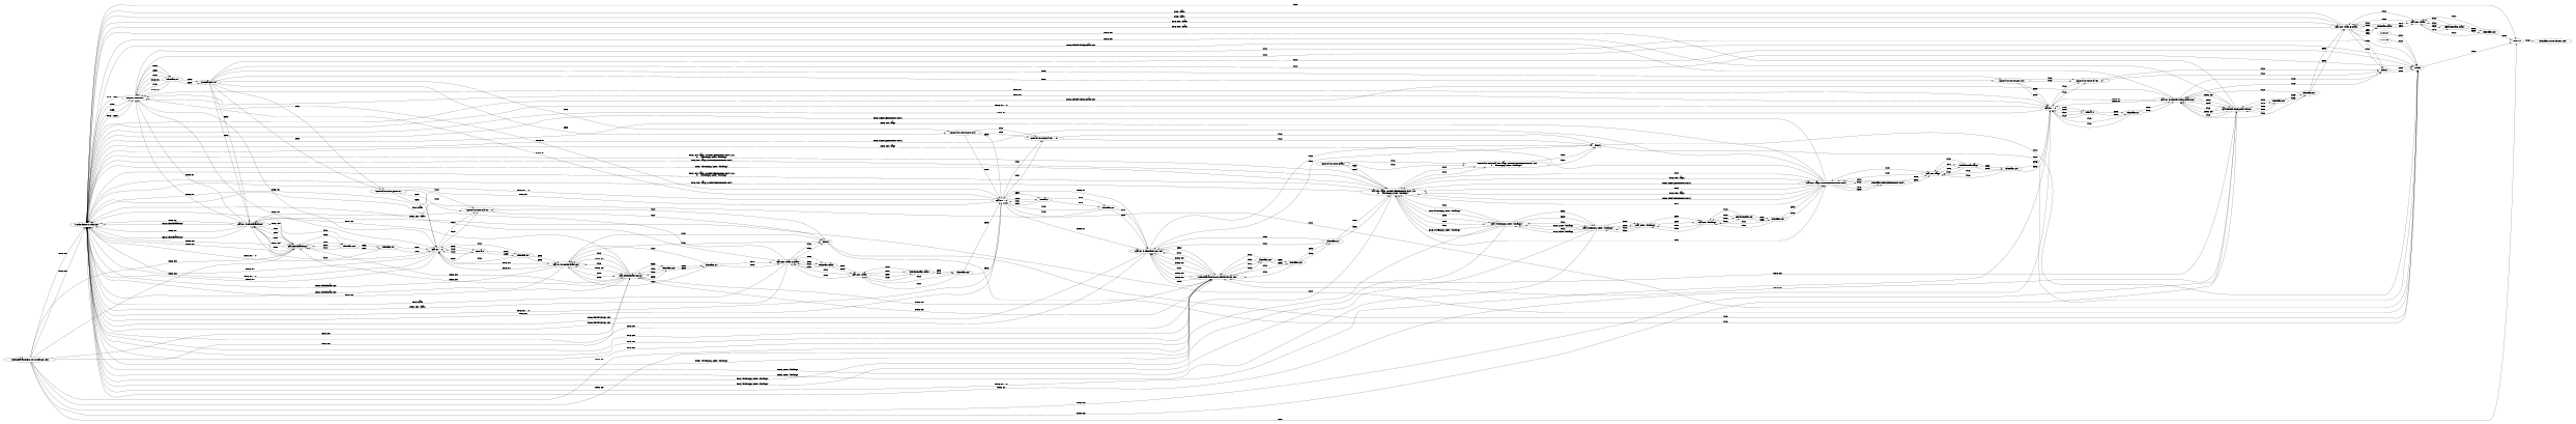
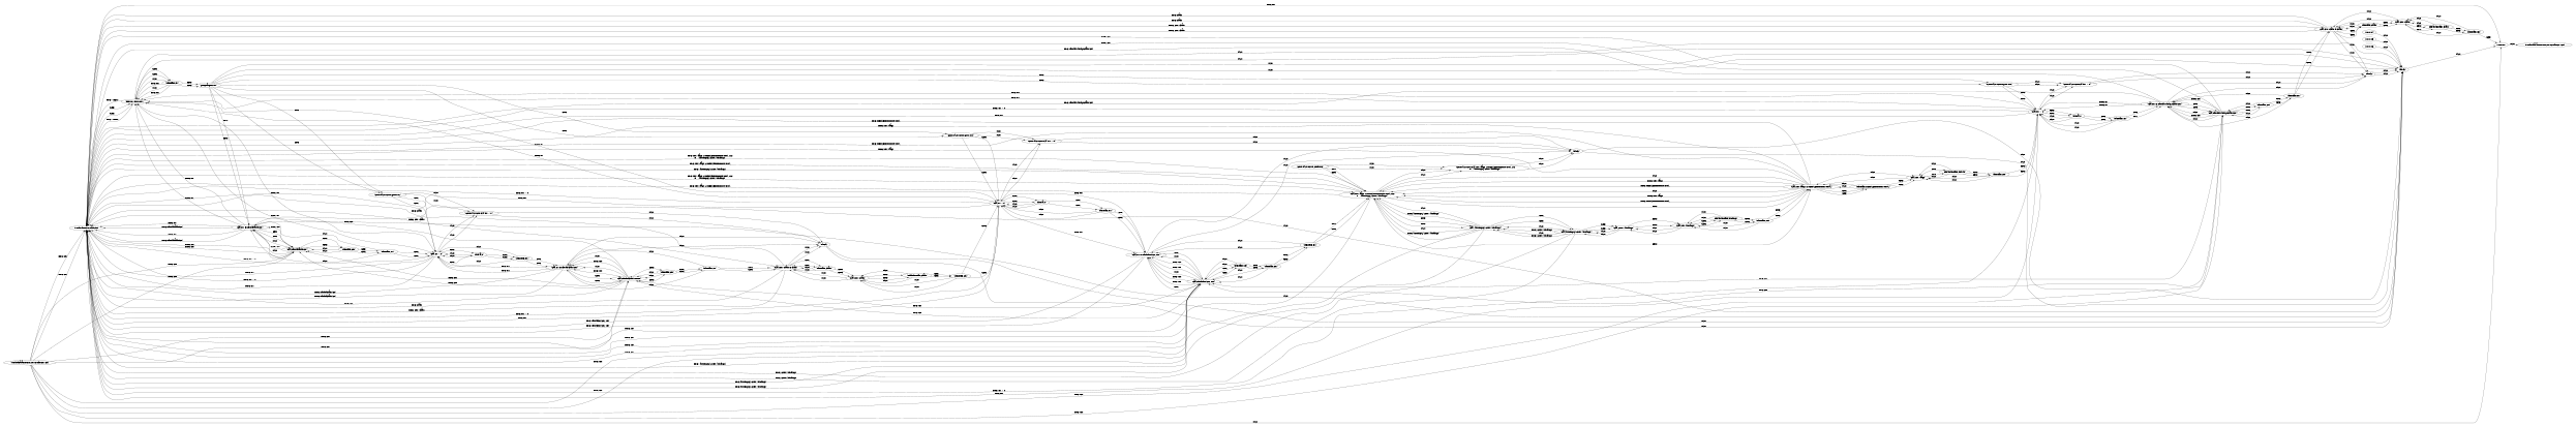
  digraph {
    rankdir=LR
    n1 [label="(MethodReturn,static int)"]
    n2 [label="(Return,return err;)"]
    1000100
    n4 [label="(Block,)"]
    n5 [label="(Identifier,err)"]
-   n6 [label="(Identifier,struct nft_ctx *ctx)"]
+   n6 [label="(MethodParameterOut,struct nft_ctx *ctx)"]
    n7 [label="(MethodParameterIn,struct nft_ctx *ctx)"]
-   n8 [label="(Call,nft_delrule_by_delrule(ctx))"]
-   n9 [label="(MethodParameterOut,nft_delset(ctx, set))"]
+   n8 [label="(Call,nft_delrule_by_chain(ctx))"]
+   n9 [label="(Call,nft_delset(ctx, set))"]
    n10 [label="(Call,nft_delchain(return))"]
    n11 [label="(Call,nft_deltable(ctx))"]
    n12 [label="(Call,err = nft_delrule_by_chain(ctx))"]
    n13 [label="(Identifier,ctx)"]
    n14 [label="(Call,err = nft_delset(ctx, set))"]
    n15 [label="(Identifier,set)"]
-   n16 [label="(Call,err = set_delchain(ctx))"]
+   n16 [label="(Call,err = nft_delchain(ctx))"]
    n17 [label="(Identifier,ctx)"]
    n18 [label="(Call,err = nft_deltable(ctx))"]
    n19 [label="(Identifier,ctx)"]
    n20 [label="(Call,err < 0)"]
    n21 [label="(Block,)"]
    n22 [label="(Literal,0)"]
    n23 [label="(ControlStructure,if (err < 0))"]
    n24 [label="(Identifier,err)"]
    n25 [label="(Call,ctx->chain = chain)"]
    n26 [label="(Identifier,chain)"]
    n27 [label="(Identifier,err)"]
    n28 [label="(ControlStructure,goto out;)"]
    n29 [label="(Block,)"]
-   n30 [label="(FieldIdentifier,flags)"]
+   n30 [label="(FieldIdentifier,delrule)"]
    n31 [label="(Call,set->flags)"]
    n32 [label="(Identifier,set)"]
    n33 [label="(Call,set->flags & NFT_SET_ANONYMOUS)"]
    n34 [label="(Identifier,NFT_SET_ANONYMOUS)"]
    n35 [label="(Call,set->flags & NFT_SET_ANONYMOUS &&\n\t\t    !list_empty(&set->bindings))"]
    n36 [label="(ControlStructure,if (set->flags & NFT_SET_ANONYMOUS &&\n\t\t    !list_empty(&set->bindings)))"]
    n37 [label="(Call,!list_empty(&set->bindings))"]
    n38 [label="(Call,list_empty(&set->bindings))"]
    n39 [label="(Call,&set->bindings)"]
    n40 [label="(Call,set->bindings)"]
-   n41 [label="(FieldIdentifier,int)"]
+   n41 [label="(FieldIdentifier,bindings)"]
    n42 [label="(Identifier,set)"]
-   n43 [label="(ControlStructure,chain;)"]
+   n43 [label="(ControlStructure,continue;)"]
    n44 [label="(Identifier,ctx)"]
    n45 [label="(Identifier,err)"]
    n46 [label="(Call,err < 0)"]
    n47 [label="(Literal,0)"]
    n48 [label="(ControlStructure,if (err < 0))"]
    n49 [label="(Identifier,err)"]
    n50 [label="(ControlStructure,goto out;)"]
    n51 [label="(Block,)"]
    n52 [label="(Identifier,chain)"]
    n53 [label="(Call,ctx->chain = chain)"]
    n54 [label="(Call,ctx->chain)"]
    n55 [label="(FieldIdentifier,chain)"]
    n56 [label="(Identifier,ctx)"]
    n57 [label="(Call,err < 0)"]
    n58 [label="(Literal,0)"]
    n59 [label="(ControlStructure,if (err < 0))"]
    n60 [label="(Identifier,err)"]
    n61 [label="(Identifier,err)"]
    n62 [label="(ControlStructure,goto out;)"]
    n63 [label="(Identifier,err)"]
    n64 [label="(JumpTarget,out:)"]
    n65 [label="(Call,ctx->chain)"]
    n66 [label="(FieldIdentifier,chain)"]
    n67 [label="(Identifier,ctx)"]
    1000104
    1000105
+   1000106
    n1 -> n2 [label="CFG: "]
    n1 -> n2 [label="CFG: "]
-   n1 -> 1000100 [label="AST: "]
+   n1 -> 1000100 [label="DDG: err"]
    n2 -> n1 [label="DDG: <RET>"]
    n2 -> n1 [label="DDG: <RET>"]
    n2 -> n4 [label="AST: "]
    n2 -> n4 [label="AST: "]
    n2 -> n5 [label="CFG: "]
    n2 -> n5 [label="CFG: "]
    1000100 -> n6 [label="AST: "]
    n4 -> 1000100 [label="AST: "]
    n5 -> n2 [label="AST: "]
    n5 -> n2 [label="DDG: err"]
    n5 -> n2 [label="AST: "]
    n5 -> n2 [label="DDG: err"]
    n5 -> n64 [label="CFG: "]
    n5 -> n64 [label="CFG: "]
    n7 -> n1 [label="DDG: ctx"]
    n7 -> n1 [label="DDG: ctx"]
-   n7 -> 1000100 [label="CFG: "]
+   n7 -> 1000100 [label="AST: "]
    n7 -> n8 [label="DDG: ctx"]
    n7 -> n8 [label="DDG: ctx"]
    n7 -> n9 [label="DDG: ctx"]
    n7 -> n9 [label="DDG: ctx"]
    n7 -> n10 [label="DDG: ctx"]
    n7 -> n10 [label="DDG: ctx"]
    n7 -> n11 [label="DDG: ctx"]
    n7 -> n11 [label="DDG: ctx"]
    n8 -> n1 [label="DDG: ctx"]
    n8 -> n1 [label="DDG: ctx"]
    n8 -> n9 [label="DDG: ctx"]
    n8 -> n9 [label="DDG: ctx"]
    n8 -> n12 [label="AST: "]
    n8 -> n12 [label="DDG: ctx"]
    n8 -> n12 [label="AST: "]
    n8 -> n12 [label="DDG: ctx"]
    n8 -> n13 [label="CFG: "]
    n8 -> n13 [label="CFG: "]
    n9 -> n1 [label="DDG: set"]
    n9 -> n1 [label="DDG: ctx"]
    n9 -> n1 [label="DDG: set"]
    n9 -> n1 [label="DDG: ctx"]
    n9 -> n10 [label="DDG: ctx"]
    n9 -> n10 [label="DDG: ctx"]
    n9 -> n14 [label="AST: "]
    n9 -> n14 [label="DDG: ctx"]
    n9 -> n14 [label="DDG: set"]
    n9 -> n14 [label="AST: "]
    n9 -> n14 [label="DDG: ctx"]
    n9 -> n14 [label="DDG: set"]
    n9 -> n15 [label="CFG: "]
    n9 -> n15 [label="CFG: "]
    n10 -> n1 [label="DDG: ctx"]
    n10 -> n1 [label="DDG: ctx"]
    n10 -> n11 [label="DDG: ctx"]
    n10 -> n11 [label="DDG: ctx"]
    n10 -> n16 [label="AST: "]
    n10 -> n16 [label="DDG: ctx"]
    n10 -> n16 [label="AST: "]
    n10 -> n16 [label="DDG: ctx"]
    n10 -> n17 [label="CFG: "]
    n10 -> n17 [label="CFG: "]
    n11 -> n1 [label="DDG: ctx"]
    n11 -> n1 [label="DDG: ctx"]
    n11 -> n18 [label="AST: "]
    n11 -> n18 [label="DDG: ctx"]
    n11 -> n18 [label="AST: "]
    n11 -> n18 [label="DDG: ctx"]
    n11 -> n19 [label="CFG: "]
    n11 -> n19 [label="CFG: "]
    n12 -> n1 [label="DDG: nft_delrule_by_chain(ctx)"]
    n12 -> n1 [label="DDG: nft_delrule_by_chain(ctx)"]
    n12 -> n8 [label="CFG: "]
    n12 -> n8 [label="CFG: "]
    n12 -> n20 [label="DDG: err"]
    n12 -> n20 [label="DDG: err"]
    n12 -> n21 [label="AST: "]
    n12 -> n21 [label="AST: "]
    n13 -> n8 [label="AST: "]
    n13 -> n8 [label="AST: "]
    n13 -> n24 [label="CFG: "]
    n13 -> n24 [label="CFG: "]
    n14 -> n1 [label="DDG: nft_delset(ctx, set)"]
    n14 -> n1 [label="DDG: nft_delset(ctx, set)"]
    n14 -> n9 [label="CFG: "]
    n14 -> n9 [label="CFG: "]
    n14 -> n29 [label="AST: "]
    n14 -> n29 [label="AST: "]
    n14 -> n46 [label="DDG: err"]
    n14 -> n46 [label="DDG: err"]
    n15 -> n9 [label="AST: "]
    n15 -> n9 [label="AST: "]
    n15 -> n44 [label="CFG: "]
    n15 -> n44 [label="CFG: "]
    n16 -> n1 [label="DDG: nft_delchain(ctx)"]
    n16 -> n1 [label="DDG: nft_delchain(ctx)"]
    n16 -> n10 [label="CFG: "]
    n16 -> n10 [label="CFG: "]
    n16 -> n51 [label="AST: "]
    n16 -> n51 [label="AST: "]
    n16 -> n57 [label="DDG: err"]
    n16 -> n57 [label="DDG: err"]
    n17 -> n10 [label="AST: "]
    n17 -> n10 [label="AST: "]
    n17 -> n60 [label="CFG: "]
    n17 -> n60 [label="CFG: "]
    n18 -> n1 [label="DDG: err"]
    n18 -> n1 [label="DDG: nft_deltable(ctx)"]
    n18 -> n1 [label="DDG: err"]
    n18 -> n1 [label="DDG: nft_deltable(ctx)"]
    n18 -> n2 [label="DDG: err"]
    n18 -> n2 [label="DDG: err"]
    n18 -> n4 [label="AST: "]
    n18 -> n4 [label="AST: "]
    n18 -> n11 [label="CFG: "]
    n18 -> n11 [label="CFG: "]
    n19 -> n11 [label="AST: "]
    n19 -> n11 [label="AST: "]
    n19 -> n63 [label="CFG: "]
    n19 -> n63 [label="CFG: "]
    n20 -> n1 [label="DDG: err < 0"]
    n20 -> n1 [label="DDG: err"]
    n20 -> n1 [label="DDG: err < 0"]
    n20 -> n1 [label="DDG: err"]
    n20 -> n2 [label="DDG: err"]
    n20 -> n2 [label="DDG: err"]
    n20 -> n22 [label="CFG: "]
    n20 -> n22 [label="CFG: "]
    n20 -> n23 [label="AST: "]
    n20 -> n23 [label="AST: "]
    n21 -> n4 [label="AST: "]
    n21 -> n4 [label="AST: "]
    n22 -> n20 [label="AST: "]
    n22 -> n20 [label="AST: "]
    n22 -> n27 [label="CFG: "]
    n22 -> n27 [label="CFG: "]
    n23 -> n21 [label="AST: "]
    n23 -> n21 [label="AST: "]
    n24 -> n12 [label="AST: "]
    n24 -> n12 [label="AST: "]
    n24 -> n25 [label="CFG: "]
    n24 -> n25 [label="CFG: "]
    n25 -> n1 [label="DDG: chain"]
    n25 -> n1 [label="DDG: ctx->chain"]
    n25 -> n1 [label="DDG: chain"]
    n25 -> n1 [label="DDG: ctx->chain"]
    n25 -> n21 [label="AST: "]
    n25 -> n21 [label="AST: "]
    n25 -> n26 [label="CFG: "]
    n25 -> n26 [label="CFG: "]
    n26 -> n25 [label="AST: "]
    n26 -> n25 [label="AST: "]
    n26 -> n65 [label="CFG: "]
    n26 -> n65 [label="CFG: "]
    n27 -> n12 [label="CFG: "]
    n27 -> n12 [label="CFG: "]
    n27 -> n20 [label="AST: "]
    n27 -> n20 [label="AST: "]
    n28 -> n20 [label="CFG: "]
    n28 -> n20 [label="CFG: "]
    n28 -> n23 [label="AST: "]
    n28 -> n23 [label="AST: "]
    n29 -> n4 [label="AST: "]
    n29 -> n4 [label="AST: "]
    n30 -> n31 [label="AST: "]
    n30 -> n31 [label="AST: "]
    n30 -> n32 [label="CFG: "]
    n30 -> n32 [label="CFG: "]
    n31 -> n30 [label="CFG: "]
    n31 -> n30 [label="CFG: "]
    n31 -> n33 [label="AST: "]
    n31 -> n33 [label="AST: "]
    n32 -> n20 [label="CFG: "]
    n32 -> n20 [label="CFG: "]
    n32 -> n31 [label="AST: "]
    n32 -> n31 [label="AST: "]
    n33 -> n1 [label="DDG: NFT_SET_ANONYMOUS"]
    n33 -> n1 [label="DDG: set->flags"]
    n33 -> n1 [label="DDG: NFT_SET_ANONYMOUS"]
    n33 -> n1 [label="DDG: set->flags"]
    n33 -> n34 [label="CFG: "]
    n33 -> n34 [label="CFG: "]
    n33 -> n35 [label="AST: "]
    n33 -> n35 [label="DDG: set->flags"]
    n33 -> n35 [label="DDG: NFT_SET_ANONYMOUS"]
    n33 -> n35 [label="AST: "]
    n33 -> n35 [label="DDG: set->flags"]
    n33 -> n35 [label="DDG: NFT_SET_ANONYMOUS"]
    n34 -> n31 [label="CFG: "]
    n34 -> n31 [label="CFG: "]
    n34 -> n33 [label="AST: "]
    n34 -> n33 [label="AST: "]
    n35 -> n1 [label="DDG: set->flags & NFT_SET_ANONYMOUS &&\n\t\t    !list_empty(&set->bindings)"]
    n35 -> n1 [label="DDG: set->flags & NFT_SET_ANONYMOUS"]
    n35 -> n1 [label="DDG: !list_empty(&set->bindings)"]
    n35 -> n1 [label="DDG: set->flags & NFT_SET_ANONYMOUS &&\n\t\t    !list_empty(&set->bindings)"]
    n35 -> n1 [label="DDG: set->flags & NFT_SET_ANONYMOUS"]
    n35 -> n1 [label="DDG: !list_empty(&set->bindings)"]
    n35 -> n33 [label="CFG: "]
    n35 -> n33 [label="CFG: "]
    n35 -> n36 [label="AST: "]
    n35 -> n36 [label="AST: "]
    n35 -> n37 [label="CFG: "]
    n35 -> n37 [label="CFG: "]
    n36 -> n29 [label="AST: "]
    n36 -> n29 [label="AST: "]
    n37 -> n1 [label="DDG: list_empty(&set->bindings)"]
    n37 -> n1 [label="DDG: list_empty(&set->bindings)"]
    n37 -> n35 [label="AST: "]
    n37 -> n35 [label="DDG: list_empty(&set->bindings)"]
    n37 -> n35 [label="AST: "]
    n37 -> n35 [label="DDG: list_empty(&set->bindings)"]
    n37 -> n38 [label="CFG: "]
    n37 -> n38 [label="CFG: "]
    n38 -> n1 [label="DDG: &set->bindings"]
    n38 -> n1 [label="DDG: &set->bindings"]
    n38 -> n37 [label="AST: "]
    n38 -> n37 [label="DDG: &set->bindings"]
    n38 -> n37 [label="AST: "]
    n38 -> n37 [label="DDG: &set->bindings"]
    n38 -> n39 [label="CFG: "]
    n38 -> n39 [label="CFG: "]
    n39 -> n38 [label="AST: "]
    n39 -> n38 [label="AST: "]
    n39 -> n40 [label="CFG: "]
    n39 -> n40 [label="CFG: "]
    n40 -> n39 [label="AST: "]
    n40 -> n39 [label="AST: "]
    n40 -> n41 [label="CFG: "]
    n40 -> n41 [label="CFG: "]
    n41 -> n40 [label="AST: "]
    n41 -> n40 [label="AST: "]
    n41 -> n42 [label="CFG: "]
    n41 -> n42 [label="CFG: "]
    n42 -> n33 [label="CFG: "]
    n42 -> n33 [label="CFG: "]
    n42 -> n40 [label="AST: "]
    n42 -> n40 [label="AST: "]
    n43 -> n35 [label="CFG: "]
    n43 -> n35 [label="CFG: "]
    n43 -> n36 [label="AST: "]
    n43 -> n36 [label="AST: "]
    n44 -> n9 [label="AST: "]
    n44 -> n9 [label="AST: "]
    n44 -> n45 [label="CFG: "]
    n44 -> n45 [label="CFG: "]
    n45 -> n14 [label="AST: "]
    n45 -> n14 [label="AST: "]
    n45 -> n35 [label="CFG: "]
    n45 -> n35 [label="CFG: "]
    n46 -> n1 [label="DDG: err < 0"]
    n46 -> n1 [label="DDG: err"]
    n46 -> n1 [label="DDG: err < 0"]
    n46 -> n1 [label="DDG: err"]
    n46 -> n2 [label="DDG: err"]
    n46 -> n2 [label="DDG: err"]
    n46 -> n47 [label="CFG: "]
    n46 -> n47 [label="CFG: "]
    n46 -> n48 [label="AST: "]
    n46 -> n48 [label="AST: "]
    n47 -> n46 [label="AST: "]
    n47 -> n46 [label="AST: "]
    n47 -> n49 [label="CFG: "]
    n47 -> n49 [label="CFG: "]
    n48 -> n29 [label="AST: "]
    n48 -> n29 [label="AST: "]
    n49 -> n14 [label="CFG: "]
    n49 -> n14 [label="CFG: "]
    n49 -> n46 [label="AST: "]
    n49 -> n46 [label="AST: "]
    n50 -> n46 [label="CFG: "]
    n50 -> n46 [label="CFG: "]
    n50 -> n48 [label="AST: "]
    n50 -> n48 [label="AST: "]
    n51 -> n4 [label="AST: "]
    n51 -> n4 [label="AST: "]
    n52 -> n53 [label="AST: "]
    n52 -> n53 [label="AST: "]
    n52 -> n54 [label="CFG: "]
    n52 -> n54 [label="CFG: "]
    n53 -> n1 [label="DDG: ctx->chain"]
    n53 -> n1 [label="DDG: chain"]
    n53 -> n1 [label="DDG: ctx->chain"]
    n53 -> n1 [label="DDG: chain"]
    n53 -> n51 [label="AST: "]
    n53 -> n51 [label="AST: "]
    n53 -> n52 [label="CFG: "]
    n53 -> n52 [label="CFG: "]
    n54 -> n53 [label="AST: "]
    n54 -> n53 [label="AST: "]
    n54 -> n55 [label="CFG: "]
    n54 -> n55 [label="CFG: "]
    n55 -> n54 [label="AST: "]
    n55 -> n54 [label="AST: "]
    n55 -> n56 [label="CFG: "]
    n55 -> n56 [label="CFG: "]
    n56 -> n46 [label="CFG: "]
    n56 -> n46 [label="CFG: "]
    n56 -> n54 [label="AST: "]
    n56 -> n54 [label="AST: "]
    n57 -> n1 [label="DDG: err < 0"]
    n57 -> n1 [label="DDG: err"]
    n57 -> n1 [label="DDG: err < 0"]
    n57 -> n1 [label="DDG: err"]
    n57 -> n2 [label="DDG: err"]
    n57 -> n2 [label="DDG: err"]
    n57 -> n58 [label="CFG: "]
    n57 -> n58 [label="CFG: "]
    n57 -> n59 [label="AST: "]
    n57 -> n59 [label="AST: "]
    n58 -> n57 [label="AST: "]
    n58 -> n57 [label="AST: "]
    n58 -> n61 [label="CFG: "]
    n58 -> n61 [label="CFG: "]
    n59 -> n51 [label="AST: "]
    n59 -> n51 [label="AST: "]
    n60 -> n16 [label="AST: "]
    n60 -> n16 [label="AST: "]
    n60 -> n53 [label="CFG: "]
    n60 -> n53 [label="CFG: "]
    n61 -> n16 [label="CFG: "]
    n61 -> n16 [label="CFG: "]
    n61 -> n57 [label="AST: "]
    n61 -> n57 [label="AST: "]
    n62 -> n57 [label="CFG: "]
    n62 -> n57 [label="CFG: "]
    n62 -> n59 [label="AST: "]
    n62 -> n59 [label="AST: "]
    n63 -> n18 [label="AST: "]
    n63 -> n18 [label="AST: "]
    n63 -> n57 [label="CFG: "]
    n63 -> n57 [label="CFG: "]
    n64 -> n4 [label="AST: "]
    n64 -> n4 [label="AST: "]
    n64 -> n18 [label="CFG: "]
    n64 -> n18 [label="CFG: "]
    n64 -> n28 [label="CFG: "]
    n64 -> n28 [label="CFG: "]
    n64 -> n50 [label="CFG: "]
    n64 -> n50 [label="CFG: "]
    n64 -> n62 [label="CFG: "]
    n64 -> n62 [label="CFG: "]
    n65 -> n25 [label="AST: "]
    n65 -> n25 [label="AST: "]
    n65 -> n66 [label="CFG: "]
    n65 -> n66 [label="CFG: "]
    n66 -> n65 [label="AST: "]
    n66 -> n65 [label="AST: "]
    n66 -> n67 [label="CFG: "]
    n66 -> n67 [label="CFG: "]
    n67 -> 1000100 [label="CFG: "]
    n67 -> n65 [label="AST: "]
    n67 -> n65 [label="AST: "]
    1000104 -> n4 [label="AST: "]
    1000105 -> n4 [label="AST: "]
+   1000106 -> n4 [label="AST: "]
  }
